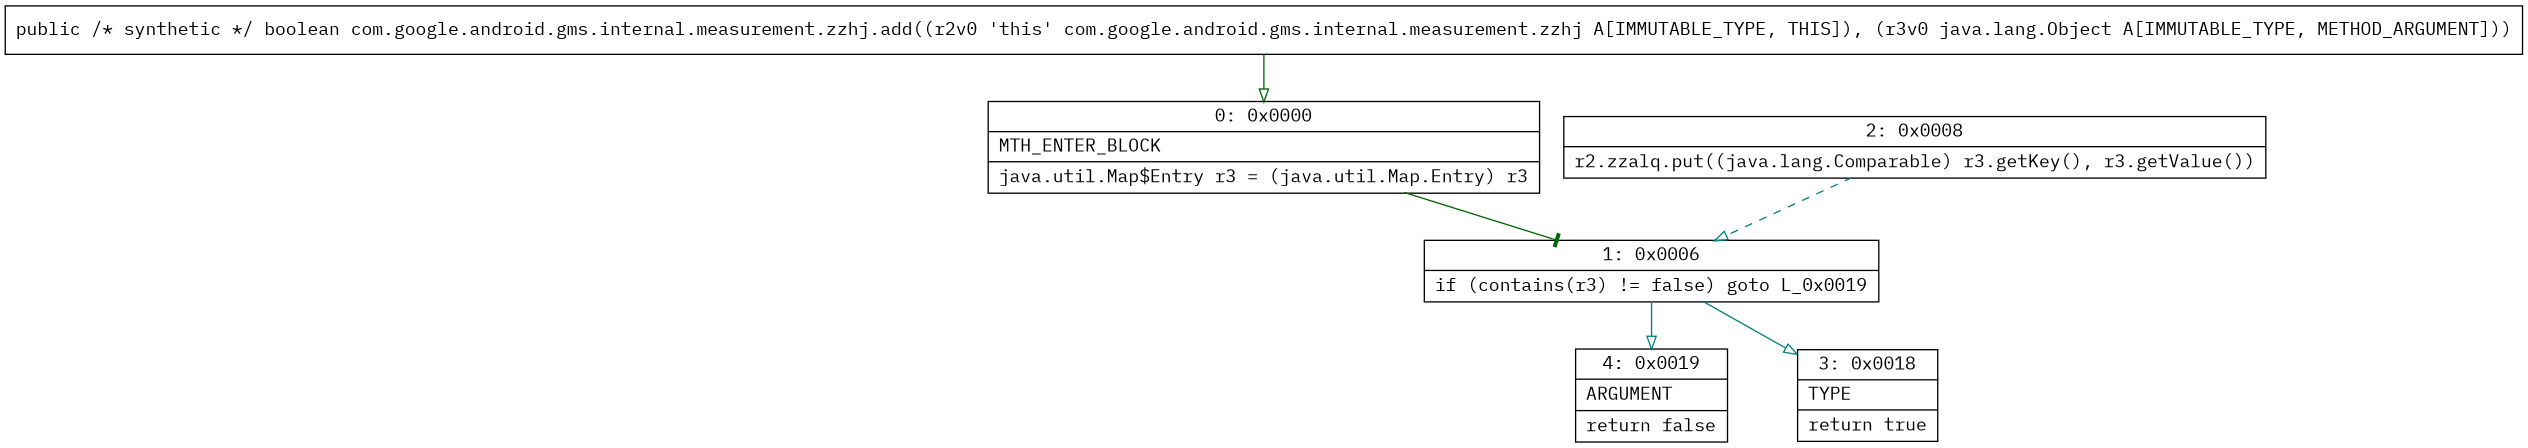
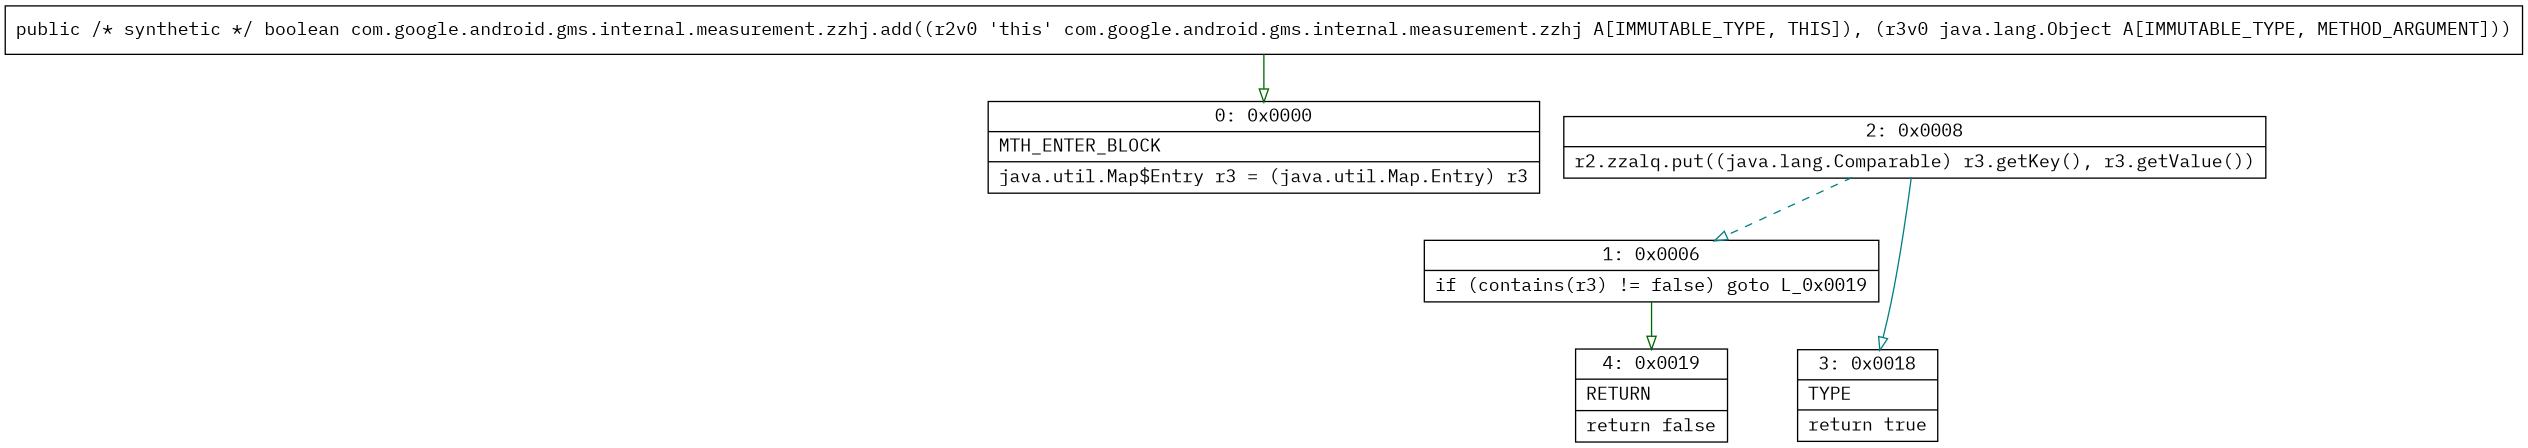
  digraph {
    fontname="IBM Plex Mono"
    node [fontname="IBM Plex Mono" shape=record]
    edge [arrowhead=onormal color=teal fontname="IBM Plex Mono"]
    n1 [label="{0\:\ 0x0000|MTH_ENTER_BLOCK\l|java.util.Map$Entry r3 = (java.util.Map.Entry) r3\l}"]
    n2 [label="{1\:\ 0x0006|if (contains(r3) != false) goto L_0x0019\l}"]
-   n3 [label="{4\:\ 0x0019|ARGUMENT\l|return false\l}"]
+   n3 [label="{4\:\ 0x0019|RETURN\l|return false\l}"]
    n4 [label="{2\:\ 0x0008|r2.zzalq.put((java.lang.Comparable) r3.getKey(), r3.getValue())\l}"]
    n5 [label="{3\:\ 0x0018|TYPE\l|return true\l}"]
    n6 [label="{public \/* synthetic *\/ boolean com.google.android.gms.internal.measurement.zzhj.add((r2v0 'this' com.google.android.gms.internal.measurement.zzhj A[IMMUTABLE_TYPE, THIS]), (r3v0 java.lang.Object A[IMMUTABLE_TYPE, METHOD_ARGUMENT])) }"]
-   n1 -> n2 [arrowhead=tee color=darkgreen]
-   n2 -> n3
+   n2 -> n3 [color=darkgreen]
    n4 -> n2 [style=dashed]
-   n2 -> n5
+   n4 -> n5
    n6 -> n1 [color=darkgreen]
  }
